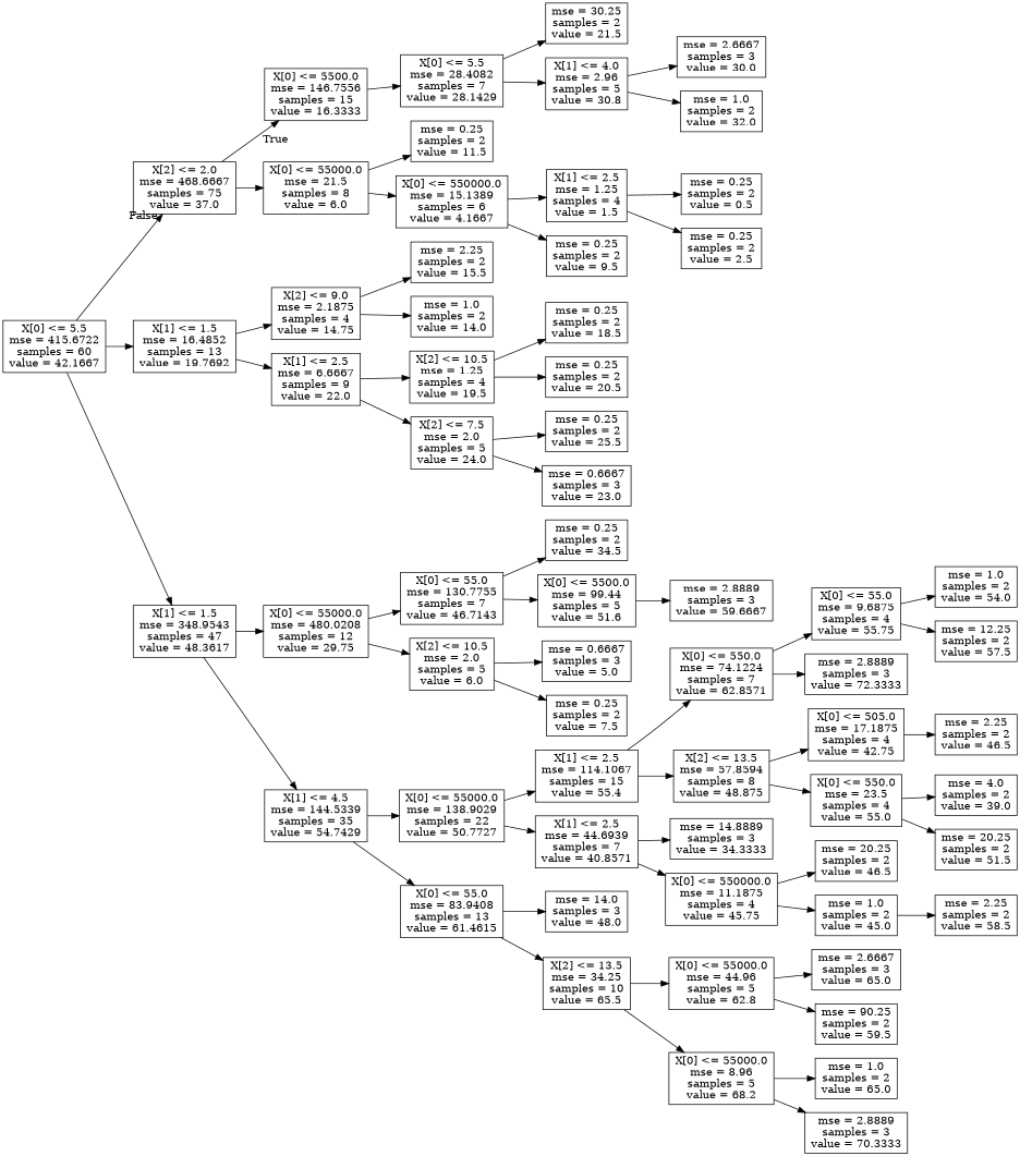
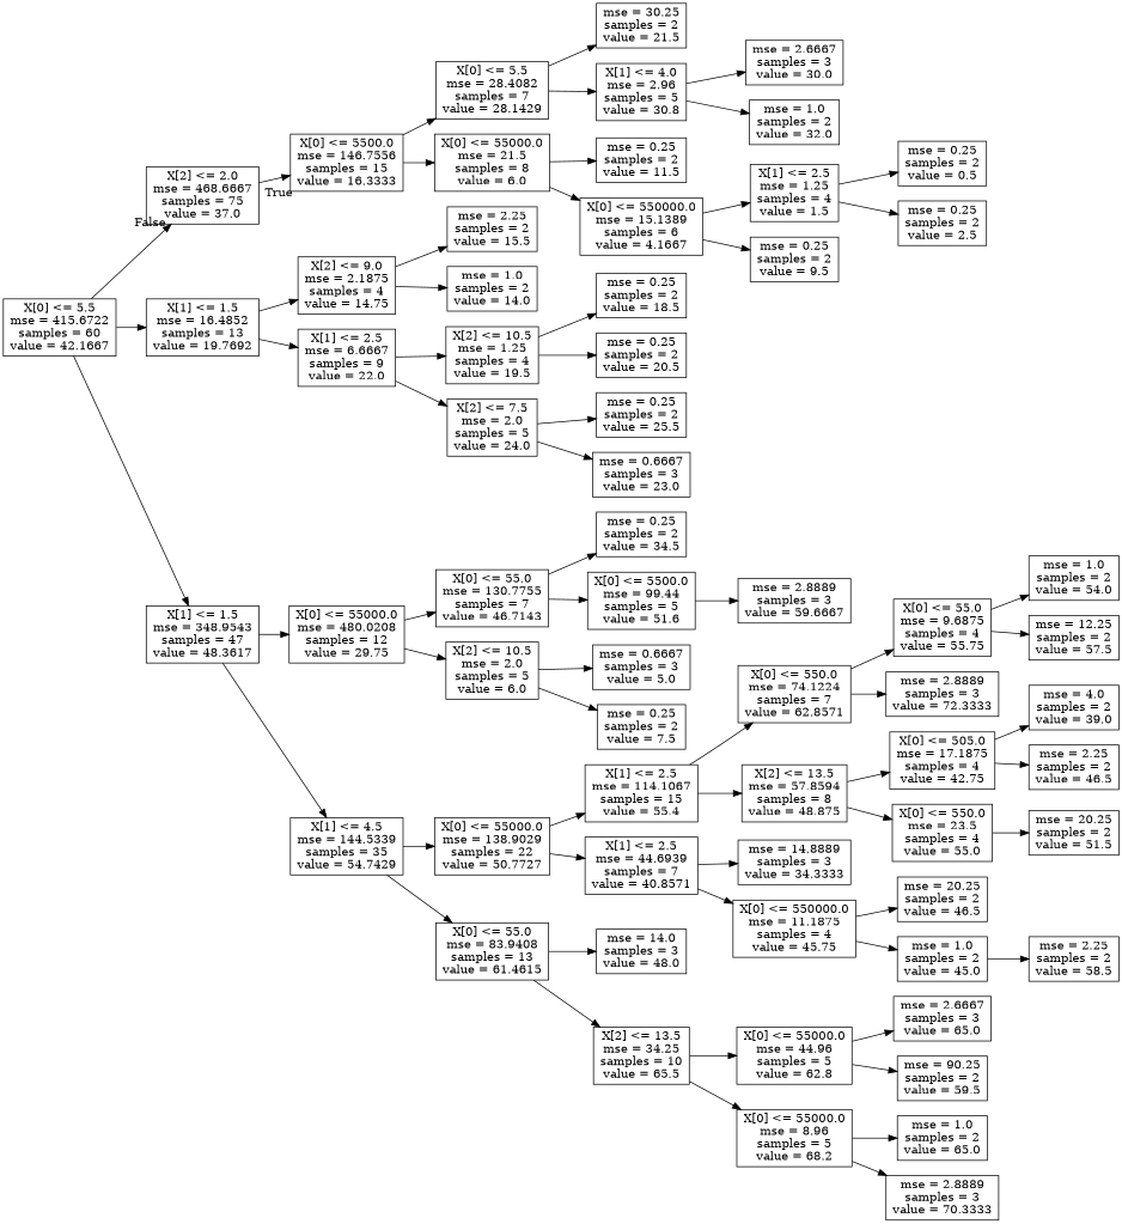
  digraph {
    rankdir=LR
    node [shape=box]
    n1 [label="X[2] <= 2.0\nmse = 468.6667\nsamples = 75\nvalue = 37.0"]
    n2 [label="X[0] <= 5500.0\nmse = 146.7556\nsamples = 15\nvalue = 16.3333"]
    n3 [label="X[0] <= 5.5\nmse = 28.4082\nsamples = 7\nvalue = 28.1429"]
    n4 [label="X[0] <= 55000.0\nmse = 21.5\nsamples = 8\nvalue = 6.0"]
    n5 [label="X[0] <= 5.5\nmse = 415.6722\nsamples = 60\nvalue = 42.1667"]
    n6 [label="X[1] <= 1.5\nmse = 16.4852\nsamples = 13\nvalue = 19.7692"]
    n7 [label="X[1] <= 1.5\nmse = 348.9543\nsamples = 47\nvalue = 48.3617"]
    n8 [label="mse = 30.25\nsamples = 2\nvalue = 21.5"]
    n9 [label="X[1] <= 4.0\nmse = 2.96\nsamples = 5\nvalue = 30.8"]
    n10 [label="mse = 0.25\nsamples = 2\nvalue = 11.5"]
    n11 [label="X[0] <= 550000.0\nmse = 15.1389\nsamples = 6\nvalue = 4.1667"]
    n12 [label="mse = 2.6667\nsamples = 3\nvalue = 30.0"]
    n13 [label="mse = 1.0\nsamples = 2\nvalue = 32.0"]
    n14 [label="X[1] <= 2.5\nmse = 1.25\nsamples = 4\nvalue = 1.5"]
    n15 [label="mse = 0.25\nsamples = 2\nvalue = 9.5"]
    n16 [label="mse = 0.25\nsamples = 2\nvalue = 0.5"]
    n17 [label="mse = 0.25\nsamples = 2\nvalue = 2.5"]
    n18 [label="X[2] <= 9.0\nmse = 2.1875\nsamples = 4\nvalue = 14.75"]
    n19 [label="X[1] <= 2.5\nmse = 6.6667\nsamples = 9\nvalue = 22.0"]
    n20 [label="X[0] <= 55000.0\nmse = 480.0208\nsamples = 12\nvalue = 29.75"]
    n21 [label="X[1] <= 4.5\nmse = 144.5339\nsamples = 35\nvalue = 54.7429"]
    n22 [label="mse = 2.25\nsamples = 2\nvalue = 15.5"]
    n23 [label="mse = 1.0\nsamples = 2\nvalue = 14.0"]
    n24 [label="X[2] <= 10.5\nmse = 1.25\nsamples = 4\nvalue = 19.5"]
    n25 [label="X[2] <= 7.5\nmse = 2.0\nsamples = 5\nvalue = 24.0"]
    n26 [label="mse = 0.25\nsamples = 2\nvalue = 18.5"]
    n27 [label="mse = 0.25\nsamples = 2\nvalue = 20.5"]
    n28 [label="mse = 0.25\nsamples = 2\nvalue = 25.5"]
    n29 [label="mse = 0.6667\nsamples = 3\nvalue = 23.0"]
    n30 [label="X[0] <= 55.0\nmse = 130.7755\nsamples = 7\nvalue = 46.7143"]
    n31 [label="X[2] <= 10.5\nmse = 2.0\nsamples = 5\nvalue = 6.0"]
    n32 [label="X[0] <= 55000.0\nmse = 138.9029\nsamples = 22\nvalue = 50.7727"]
    n33 [label="X[0] <= 55.0\nmse = 83.9408\nsamples = 13\nvalue = 61.4615"]
    n34 [label="mse = 0.25\nsamples = 2\nvalue = 34.5"]
    n35 [label="X[0] <= 5500.0\nmse = 99.44\nsamples = 5\nvalue = 51.6"]
    n36 [label="mse = 0.6667\nsamples = 3\nvalue = 5.0"]
    n37 [label="mse = 0.25\nsamples = 2\nvalue = 7.5"]
    n38 [label="mse = 2.8889\nsamples = 3\nvalue = 59.6667"]
    n39 [label="X[1] <= 2.5\nmse = 114.1067\nsamples = 15\nvalue = 55.4"]
    n40 [label="X[1] <= 2.5\nmse = 44.6939\nsamples = 7\nvalue = 40.8571"]
    n41 [label="mse = 14.0\nsamples = 3\nvalue = 48.0"]
    n42 [label="X[2] <= 13.5\nmse = 34.25\nsamples = 10\nvalue = 65.5"]
    n43 [label="X[0] <= 550.0\nmse = 74.1224\nsamples = 7\nvalue = 62.8571"]
    n44 [label="X[2] <= 13.5\nmse = 57.8594\nsamples = 8\nvalue = 48.875"]
    n45 [label="mse = 14.8889\nsamples = 3\nvalue = 34.3333"]
    n46 [label="X[0] <= 550000.0\nmse = 11.1875\nsamples = 4\nvalue = 45.75"]
    n47 [label="X[0] <= 55.0\nmse = 9.6875\nsamples = 4\nvalue = 55.75"]
    n48 [label="mse = 2.8889\nsamples = 3\nvalue = 72.3333"]
    n49 [label="X[0] <= 505.0\nmse = 17.1875\nsamples = 4\nvalue = 42.75"]
    n50 [label="X[0] <= 550.0\nmse = 23.5\nsamples = 4\nvalue = 55.0"]
    n51 [label="mse = 1.0\nsamples = 2\nvalue = 54.0"]
    n52 [label="mse = 12.25\nsamples = 2\nvalue = 57.5"]
    n53 [label="mse = 4.0\nsamples = 2\nvalue = 39.0"]
    n54 [label="mse = 2.25\nsamples = 2\nvalue = 46.5"]
    n55 [label="mse = 20.25\nsamples = 2\nvalue = 51.5"]
    n56 [label="mse = 2.25\nsamples = 2\nvalue = 58.5"]
    n57 [label="mse = 20.25\nsamples = 2\nvalue = 46.5"]
    n58 [label="mse = 1.0\nsamples = 2\nvalue = 45.0"]
    n59 [label="X[0] <= 55000.0\nmse = 44.96\nsamples = 5\nvalue = 62.8"]
    n60 [label="X[0] <= 55000.0\nmse = 8.96\nsamples = 5\nvalue = 68.2"]
    n61 [label="mse = 2.6667\nsamples = 3\nvalue = 65.0"]
    n62 [label="mse = 90.25\nsamples = 2\nvalue = 59.5"]
    n63 [label="mse = 1.0\nsamples = 2\nvalue = 65.0"]
    n64 [label="mse = 2.8889\nsamples = 3\nvalue = 70.3333"]
    n1 -> n2 [headlabel=True labelangle=45 labeldistance=2.5]
    n2 -> n3
-   n1 -> n4
+   n2 -> n4
    n3 -> n8
    n3 -> n9
    n4 -> n10
    n4 -> n11
    n5 -> n1 [headlabel=False labelangle=-45 labeldistance=2.5]
    n5 -> n6
    n5 -> n7
    n6 -> n18
    n6 -> n19
    n7 -> n20
    n7 -> n21
    n9 -> n12
    n9 -> n13
    n11 -> n14
    n11 -> n15
    n14 -> n16
    n14 -> n17
    n18 -> n22
    n18 -> n23
    n19 -> n24
    n19 -> n25
    n20 -> n30
    n20 -> n31
    n21 -> n32
    n21 -> n33
    n24 -> n26
    n24 -> n27
    n25 -> n28
    n25 -> n29
    n30 -> n34
    n30 -> n35
    n31 -> n36
    n31 -> n37
    n32 -> n39
    n32 -> n40
    n33 -> n41
    n33 -> n42
    n35 -> n38
    n39 -> n43
    n39 -> n44
    n40 -> n45
    n40 -> n46
    n42 -> n59
    n42 -> n60
    n43 -> n47
    n43 -> n48
    n44 -> n49
    n44 -> n50
    n46 -> n57
    n46 -> n58
    n47 -> n51
    n47 -> n52
-   n50 -> n53
+   n49 -> n53
    n49 -> n54
    n50 -> n55
    n58 -> n56
    n59 -> n61
    n59 -> n62
    n60 -> n63
    n60 -> n64
  }
